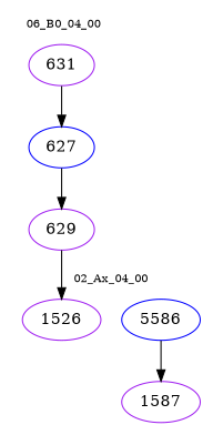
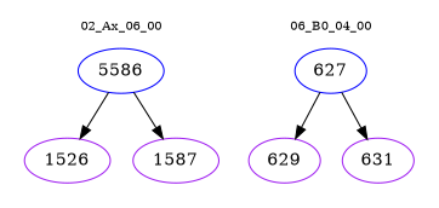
  digraph {
    node [color=purple]
    edge [color=black]
    n1 [color=blue label=5586]
    n2 [label=1526]
    n3 [label=1587]
    n4 [color=blue label=627]
    n5 [label=629]
    n6 [label=631]
    subgraph cluster_1 {
      color=white
      fontsize=10
-     label="02_Ax_04_00"
+     label="02_Ax_06_00"
      n1
      n2
      n3
    }
    subgraph cluster_2 {
      color=white
      fontsize=10
      label="06_B0_04_00"
      n4
      n5
      n6
    }
-   n5 -> n2
+   n1 -> n2
    n1 -> n3
    n4 -> n5
-   n6 -> n4
+   n4 -> n6
  }
